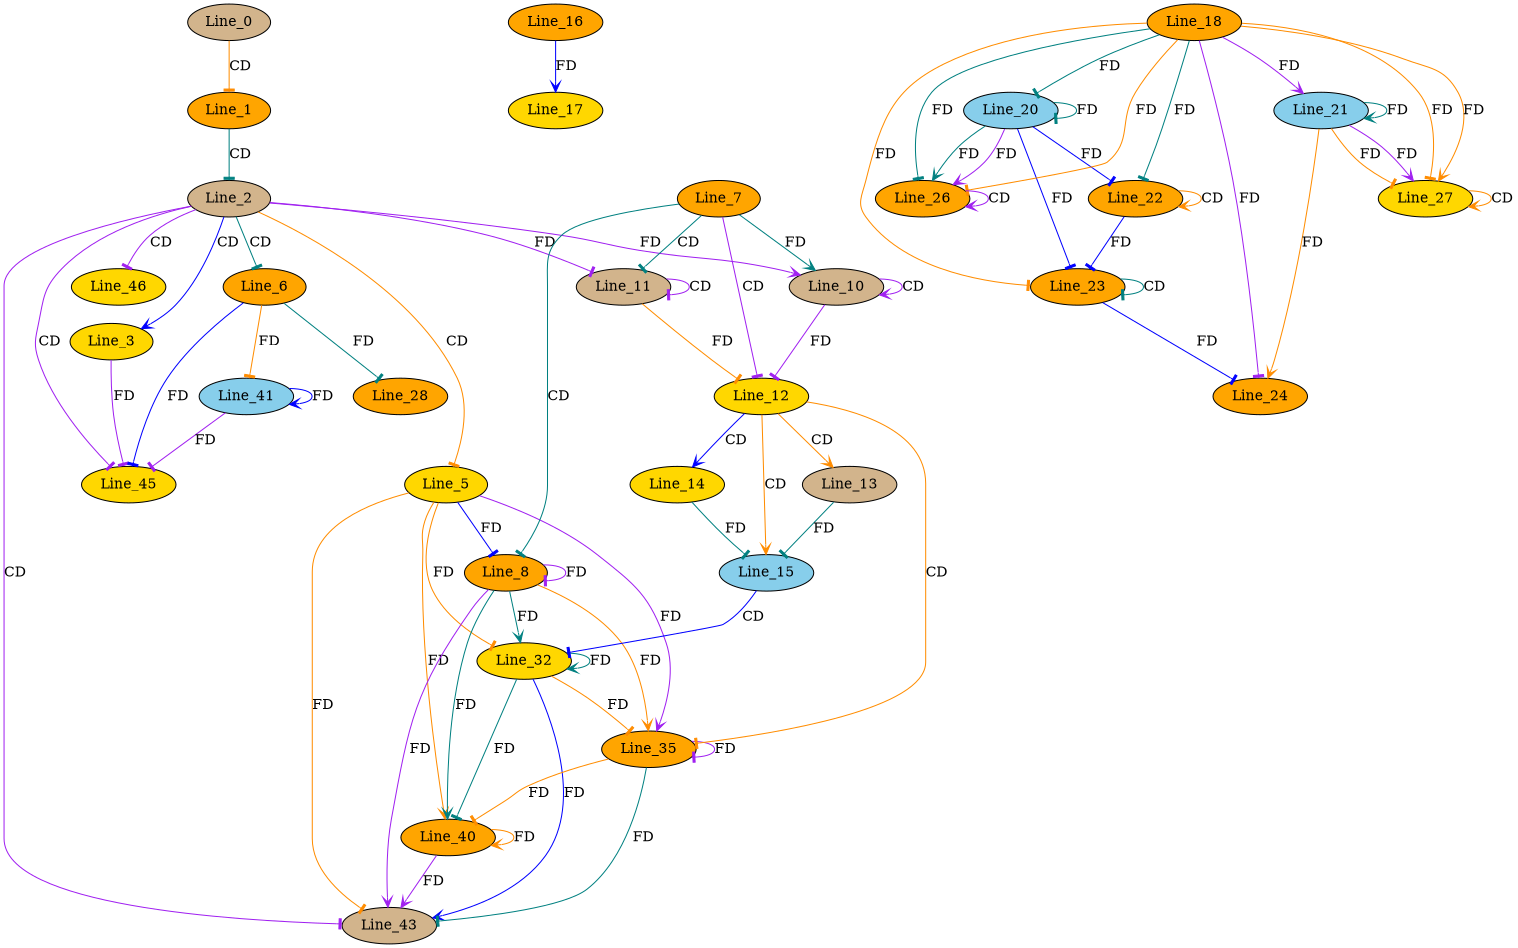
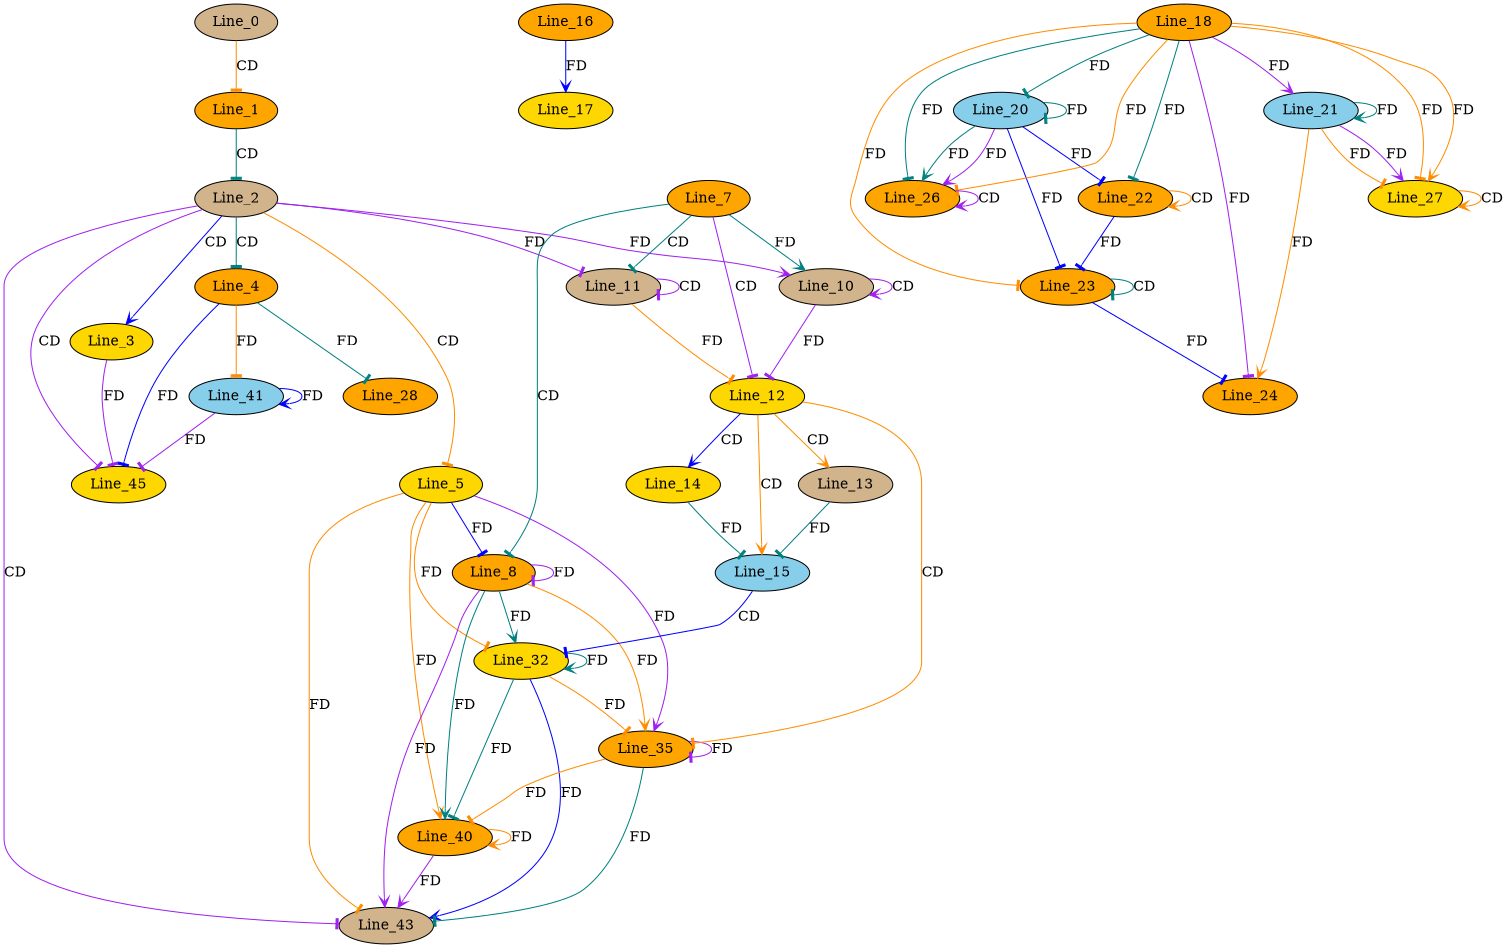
  digraph {
    node [fillcolor=orange style=filled]
    edge [arrowhead=tee color=darkorange]
    Line_0 [fillcolor=tan]
    Line_1
    Line_2 [fillcolor=tan]
    Line_3 [fillcolor=gold]
-   Line_4 [label=Line_6]
+   Line_4
    Line_5 [fillcolor=gold]
    Line_10 [fillcolor=tan]
    Line_11 [fillcolor=tan]
    Line_43 [fillcolor=tan]
    Line_45 [fillcolor=gold]
-   Line_46 [fillcolor=gold]
    Line_28
    Line_41 [fillcolor=skyblue]
    Line_8
    Line_32 [fillcolor=gold]
    Line_35
    Line_40
    Line_12 [fillcolor=gold]
    Line_7
    Line_13 [fillcolor=tan]
    Line_14 [fillcolor=gold]
    Line_15 [fillcolor=skyblue]
    Line_17 [fillcolor=gold]
    Line_16
    Line_20 [fillcolor=skyblue]
    Line_18
    Line_21 [fillcolor=skyblue]
    Line_22
    Line_23
    Line_24
    Line_26
    Line_27 [fillcolor=gold]
    Line_0 -> Line_1 [label=CD]
    Line_1 -> Line_2 [color=teal label=CD]
    Line_2 -> Line_3 [arrowhead=vee color=blue label=CD]
    Line_2 -> Line_4 [color=teal label=CD]
    Line_2 -> Line_5 [label=CD]
    Line_2 -> Line_10 [arrowhead=vee color=purple label=FD]
    Line_2 -> Line_11 [color=purple label=FD]
    Line_2 -> Line_43 [color=purple label=CD]
    Line_2 -> Line_45 [color=purple label=CD]
-   Line_2 -> Line_46 [color=purple label=CD]
    Line_3 -> Line_45 [color=purple label=FD]
    Line_4 -> Line_45 [color=blue label=FD]
    Line_4 -> Line_28 [color=teal label=FD]
    Line_4 -> Line_41 [label=FD]
    Line_5 -> Line_43 [label=FD]
    Line_5 -> Line_8 [color=blue label=FD]
    Line_5 -> Line_32 [label=FD]
    Line_5 -> Line_35 [arrowhead=vee color=purple label=FD]
    Line_5 -> Line_40 [arrowhead=vee label=FD]
    Line_10 -> Line_10 [arrowhead=vee color=purple label=CD]
    Line_10 -> Line_12 [color=purple label=FD]
    Line_11 -> Line_11 [color=purple label=CD]
    Line_11 -> Line_12 [label=FD]
    Line_41 -> Line_45 [color=purple label=FD]
    Line_41 -> Line_41 [arrowhead=vee color=blue label=FD]
    Line_8 -> Line_43 [arrowhead=vee color=purple label=FD]
    Line_8 -> Line_8 [color=purple label=FD]
    Line_8 -> Line_32 [arrowhead=vee color=teal label=FD]
    Line_8 -> Line_35 [arrowhead=vee label=FD]
    Line_8 -> Line_40 [arrowhead=vee color=teal label=FD]
    Line_32 -> Line_43 [arrowhead=vee color=blue label=FD]
    Line_32 -> Line_32 [arrowhead=vee color=teal label=FD]
    Line_32 -> Line_35 [label=FD]
    Line_32 -> Line_40 [color=teal label=FD]
    Line_35 -> Line_43 [color=teal label=FD]
    Line_35 -> Line_35 [color=purple label=FD]
    Line_35 -> Line_40 [label=FD]
    Line_40 -> Line_43 [arrowhead=vee color=purple label=FD]
    Line_40 -> Line_40 [arrowhead=vee label=FD]
    Line_12 -> Line_35 [label=CD]
    Line_12 -> Line_13 [arrowhead=vee label=CD]
    Line_12 -> Line_14 [arrowhead=vee color=blue label=CD]
    Line_12 -> Line_15 [arrowhead=vee label=CD]
    Line_7 -> Line_10 [arrowhead=vee color=teal label=FD]
    Line_7 -> Line_11 [color=teal label=CD]
    Line_7 -> Line_8 [color=teal label=CD]
    Line_7 -> Line_12 [color=purple label=CD]
    Line_13 -> Line_15 [color=teal label=FD]
    Line_14 -> Line_15 [color=teal label=FD]
    Line_15 -> Line_32 [color=blue label=CD]
    Line_16 -> Line_17 [arrowhead=vee color=blue label=FD]
    Line_20 -> Line_20 [color=teal label=FD]
    Line_20 -> Line_22 [color=blue label=FD]
    Line_20 -> Line_23 [color=blue label=FD]
    Line_20 -> Line_26 [arrowhead=vee color=purple label=FD]
    Line_20 -> Line_26 [arrowhead=vee color=teal label=FD]
    Line_18 -> Line_20 [color=teal label=FD]
    Line_18 -> Line_21 [arrowhead=vee color=purple label=FD]
    Line_18 -> Line_22 [color=teal label=FD]
    Line_18 -> Line_23 [label=FD]
    Line_18 -> Line_24 [color=purple label=FD]
    Line_18 -> Line_26 [color=teal label=FD]
    Line_18 -> Line_26 [label=FD]
    Line_18 -> Line_27 [label=FD]
    Line_18 -> Line_27 [arrowhead=vee label=FD]
    Line_21 -> Line_21 [arrowhead=vee color=teal label=FD]
    Line_21 -> Line_24 [arrowhead=vee label=FD]
    Line_21 -> Line_27 [label=FD]
    Line_21 -> Line_27 [arrowhead=vee color=purple label=FD]
    Line_22 -> Line_22 [arrowhead=vee label=CD]
    Line_22 -> Line_23 [color=blue label=FD]
    Line_23 -> Line_23 [color=teal label=CD]
    Line_23 -> Line_24 [color=blue label=FD]
    Line_26 -> Line_26 [arrowhead=vee color=purple label=CD]
    Line_27 -> Line_27 [arrowhead=vee label=CD]
  }
